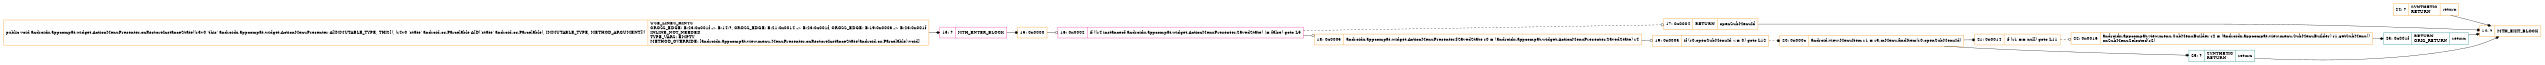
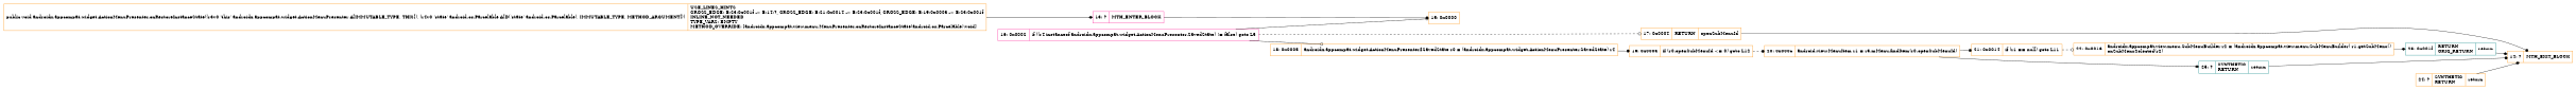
  digraph {
    rankdir=LR
    node [color=darkorange shape=record]
    edge [arrowhead=diamond]
    n1 [color=deeppink label="{13\:\ ?|MTH_ENTER_BLOCK\l}"]
    n2 [label="{15\:\ 0x0000}"]
    n3 [color=deeppink label="{16\:\ 0x0002|if ((r4 instanceof androidx.appcompat.widget.ActionMenuPresenter.SavedState) != false) goto L5\l}"]
    n4 [label="{17\:\ 0x0004|RETURN\l|openSubMenuId\l}"]
    n5 [label="{18\:\ 0x0005|androidx.appcompat.widget.ActionMenuPresenter$SavedState r0 = (androidx.appcompat.widget.ActionMenuPresenter.SavedState) r4\l}"]
    n6 [label="{14\:\ ?|MTH_EXIT_BLOCK\l}"]
    n7 [label="{19\:\ 0x000a|if (r0.openSubMenuId \<= 0) goto L12\l}"]
    n8 [label="{20\:\ 0x000c|android.view.MenuItem r1 = r3.mMenu.findItem(r0.openSubMenuId)\l}"]
    n9 [label="{21\:\ 0x0014|if (r1 == null) goto L11\l}"]
    n10 [color=teal label="{25\:\ ?|SYNTHETIC\lRETURN\l|return\l}"]
    n11 [label="{24\:\ ?|SYNTHETIC\lRETURN\l|return\l}"]
    n12 [label="{22\:\ 0x0016|androidx.appcompat.view.menu.SubMenuBuilder r2 = (androidx.appcompat.view.menu.SubMenuBuilder) r1.getSubMenu()\lonSubMenuSelected(r2)\l}"]
    n13 [color=teal label="{23\:\ 0x001f|RETURN\lORIG_RETURN\l|return\l}"]
    n14 [label="{public void androidx.appcompat.widget.ActionMenuPresenter.onRestoreInstanceState((r3v0 'this' androidx.appcompat.widget.ActionMenuPresenter A[IMMUTABLE_TYPE, THIS]), (r4v0 'state' android.os.Parcelable A[D('state' android.os.Parcelable), IMMUTABLE_TYPE, METHOD_ARGUMENT]))  | USE_LINES_HINTS\lCROSS_EDGE: B:23:0x001f \-\> B:14:?, CROSS_EDGE: B:21:0x0014 \-\> B:23:0x001f, CROSS_EDGE: B:19:0x000a \-\> B:23:0x001f\lINLINE_NOT_NEEDED\lTYPE_VARS: EMPTY\lMETHOD_OVERRIDE: [androidx.appcompat.view.menu.MenuPresenter.onRestoreInstanceState(android.os.Parcelable):void]\l}"]
    n1 -> n2 [arrowhead=dot]
-   n2 -> n3 [arrowhead=odot]
+   n3 -> n2 [arrowhead=odot]
    n3 -> n4 [arrowhead=odot style=dashed]
    n3 -> n5 [arrowhead=odot]
    n4 -> n6 [arrowhead=dot]
-   n5 -> n7 [arrowhead=odot]
+   n5 -> n7 [arrowhead=dot]
    n7 -> n8 [arrowhead=dot style=dashed]
    n8 -> n9 [arrowhead=dot]
    n8 -> n10
    n9 -> n12 [arrowhead=odot style=dashed]
-   n10 -> n6
+   n10 -> n6 [arrowhead=dot]
    n11 -> n6
    n12 -> n13
    n13 -> n6
    n14 -> n1
  }
